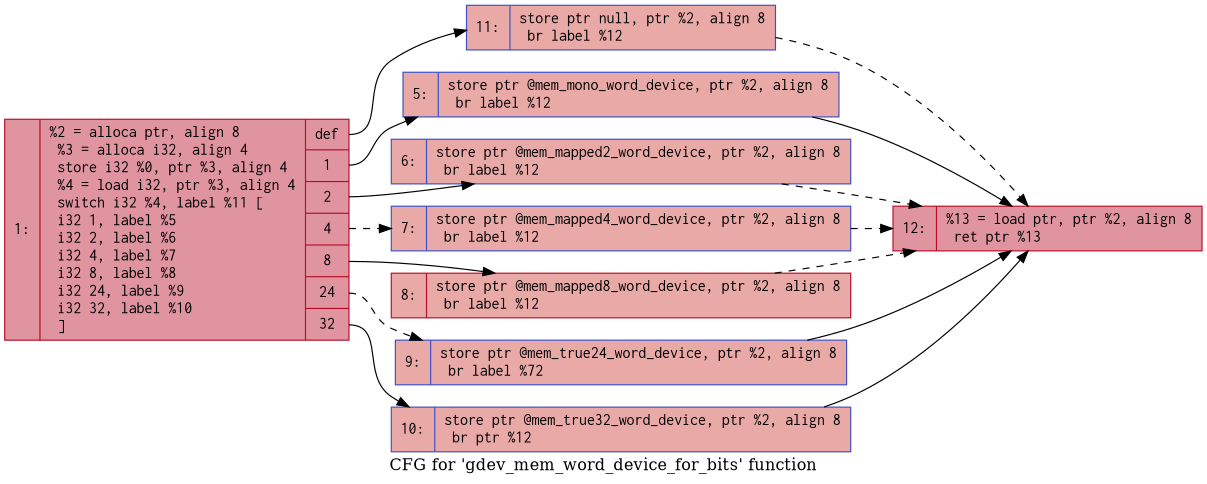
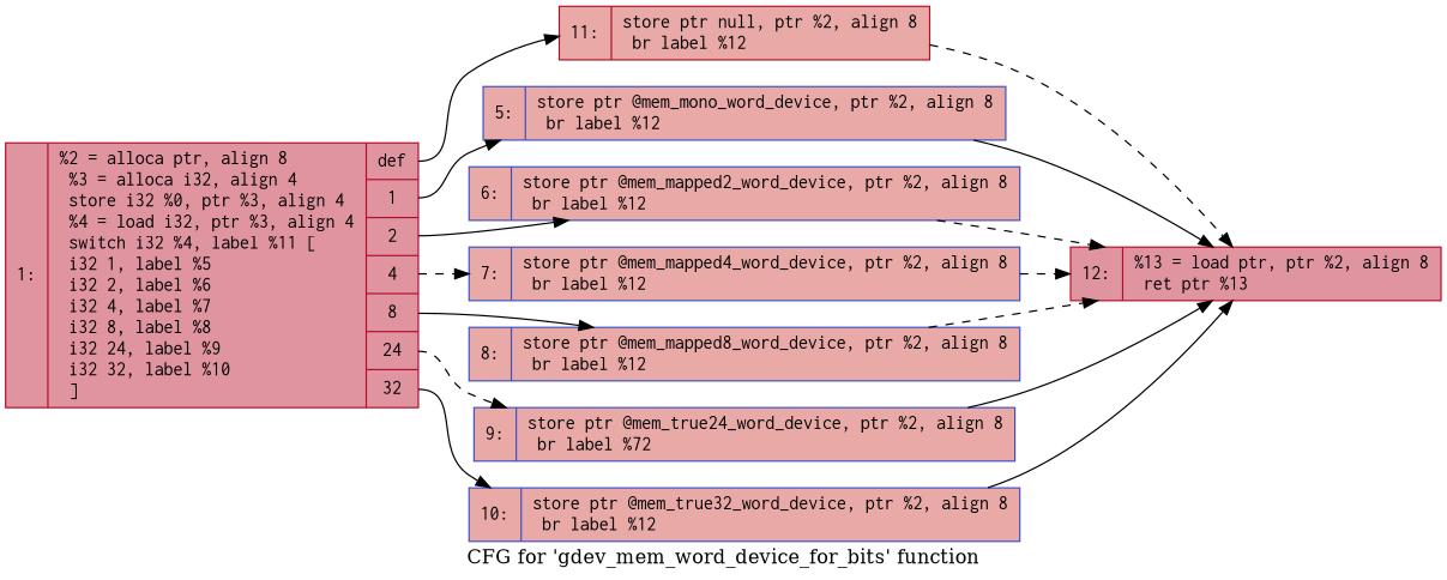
  digraph {
    label="CFG for 'gdev_mem_word_device_for_bits' function"
    rankdir=LR
    node [color="#3d50c3ff" fillcolor="#ca3b3770" fontname=Courier shape=record style=filled]
    edge [style=solid]
    n1 [color="#b70d28ff" fillcolor="#b70d2870" label="{1:\l|  %2 = alloca ptr, align 8\l  %3 = alloca i32, align 4\l  store i32 %0, ptr %3, align 4\l  %4 = load i32, ptr %3, align 4\l  switch i32 %4, label %11 [\l    i32 1, label %5\l    i32 2, label %6\l    i32 4, label %7\l    i32 8, label %8\l    i32 24, label %9\l    i32 32, label %10\l  ]\l|{<s0>def|<s1>1|<s2>2|<s3>4|<s4>8|<s5>24|<s6>32}}"]
-   n2 [label="{11:\l|  store ptr null, ptr %2, align 8\l  br label %12\l}"]
+   n2 [color="#b70d28ff" label="{11:\l|  store ptr null, ptr %2, align 8\l  br label %12\l}"]
    n3 [label="{5:\l|  store ptr @mem_mono_word_device, ptr %2, align 8\l  br label %12\l}"]
    n4 [label="{6:\l|  store ptr @mem_mapped2_word_device, ptr %2, align 8\l  br label %12\l}"]
    n5 [label="{7:\l|  store ptr @mem_mapped4_word_device, ptr %2, align 8\l  br label %12\l}"]
-   n6 [color="#b70d28ff" label="{8:\l|  store ptr @mem_mapped8_word_device, ptr %2, align 8\l  br label %12\l}"]
+   n6 [label="{8:\l|  store ptr @mem_mapped8_word_device, ptr %2, align 8\l  br label %12\l}"]
    n7 [label="{9:\l|  store ptr @mem_true24_word_device, ptr %2, align 8\l  br label %72\l}"]
-   n8 [label="{10:\l|  store ptr @mem_true32_word_device, ptr %2, align 8\l  br ptr %12\l}"]
+   n8 [label="{10:\l|  store ptr @mem_true32_word_device, ptr %2, align 8\l  br label %12\l}"]
    n9 [color="#b70d28ff" fillcolor="#b70d2870" label="{12:\l|  %13 = load ptr, ptr %2, align 8\l  ret ptr %13\l}"]
    n1 -> n2 [tailport=s0]
    n1 -> n3 [tailport=s1]
    n1 -> n4 [tailport=s2]
    n1 -> n5 [style=dashed tailport=s3]
    n1 -> n6 [tailport=s4]
    n1 -> n7 [style=dashed tailport=s5]
    n1 -> n8 [tailport=s6]
    n2 -> n9 [style=dashed]
    n3 -> n9
    n4 -> n9 [style=dashed]
    n5 -> n9 [style=dashed]
    n6 -> n9 [style=dashed]
    n7 -> n9
    n8 -> n9
  }
